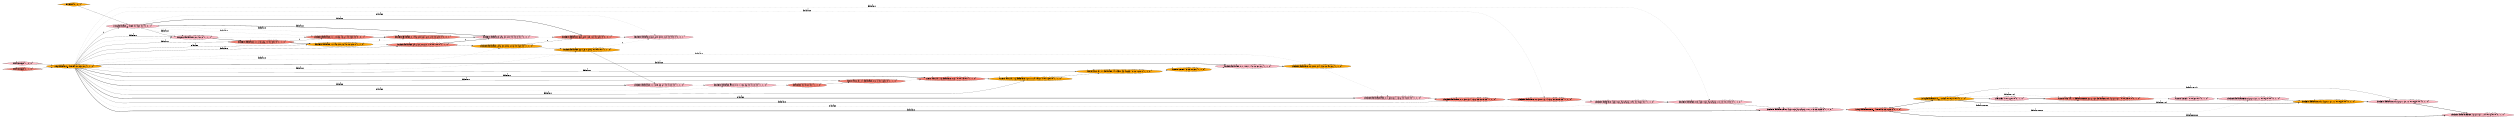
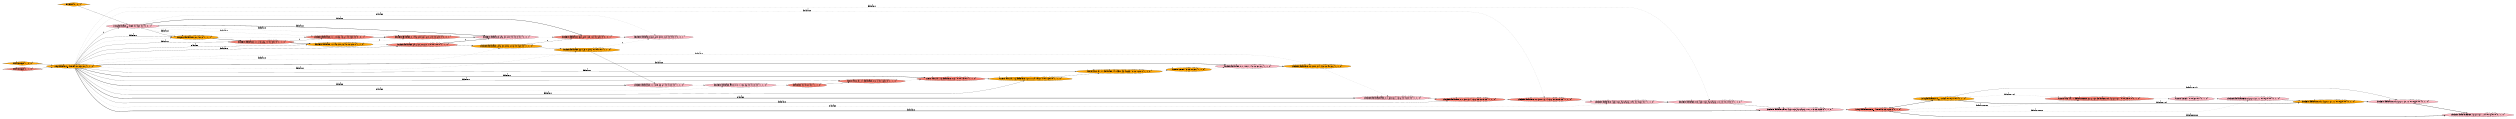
  digraph {
    rankdir=LR
    node [fillcolor=lightpink shape=ellipse style=filled]
    edge [style=dotted]
    n1 [fillcolor=orange label="assertU(adoc(\"id\",\"16\",fieldName,\"18.71111,19.79750\"))@@@15@@@['1', '1', '0']"]
    n2 [fillcolor=orange label="assertU(adoc(\"id\",\"17\",fieldName,\"44.043900,-95.436643\"))@@@16@@@['1', '1', '0']"]
    n3 [fillcolor=orange label="assertU(commit())@@@17@@@['1', '1', '0']"]
    n4 [label="String fieldName = \"home\"@@@3@@@['0', '0', '1']"]
    n5 [fillcolor=salmon label="checkHits(fieldName,\"1,1\",100,5,3,4,5,6,7)@@@5@@@['0', '0', '1']"]
-   n6 [label="setupDocs(fieldName)@@@4@@@['1', '1', '1']"]
+   n6 [fillcolor=orange label="setupDocs(fieldName)@@@4@@@['1', '1', '1']"]
    n7 [label="checkHits(fieldName,\"33.0,-80.0\",5000,13)@@@9@@@['0', '0', '1']"]
    n8 [fillcolor=salmon label="checkHits(fieldName,\"33.0,-80.0\",300,12)@@@8@@@['0', '0', '1']"]
    n9 [label="checkHits(fieldName,\"89.8, 50\",200,9)@@@7@@@['0', '0', '1']"]
    n10 [fillcolor=salmon label="checkHits(fieldName,\"0,179.8\",200,5,3,4,8,10,12)@@@6@@@['0', '0', '1']"]
    n11 [fillcolor=salmon label="checkHits(fieldName,\"1,1\",175,3,5,6,7)@@@5@@@['1', '1', '0']"]
    n12 [fillcolor=orange label="String fieldNameWork = \"work_ll\"@@@27@@@['0', '1', '0']"]
    n13 [fillcolor=orange label="checkHits(fieldNameWork,\"48.60,11.61\",1,1)@@@32@@@['0', '1', '0']"]
-   n14 [label="clearIndex()@@@28@@@['0', '1', '0']"]
    n15 [fillcolor=salmon label="assertU(adoc(\"id\",\"1\",fieldNameHome,\"52.67,7.30\",fieldNameWork,\"48.60,11.61\"))@@@29@@@['0', '1', '0']"]
    n16 [label="checkHits(fieldNameWork,\"52.67,7.30\",1,0)@@@33@@@['0', '1', '0']"]
    n17 [label="assertU(commit())@@@30@@@['0', '1', '0']"]
    n18 [label="checkHits(fieldNameHome,\"48.60,11.61\",1,0)@@@34@@@['0', '1', '0']"]
    n19 [label="checkHits(fieldName,\"43.517030,-96.789603\",109,0)@@@23@@@['1', '1', '0']"]
    n20 [label="checkHits(fieldName,true,\"43.517030,-96.789603\",110,0)@@@24@@@['1', '1', '0']"]
    n21 [label="checkHits(fieldName,false,\"43.517030,-96.789603\",110,1,17)@@@25@@@['1', '1', '0']"]
    n22 [fillcolor=orange label="checkHits(fieldName,\"-89.8, 50\",200,2,12,13)@@@8@@@['1', '1', '0']"]
    n23 [fillcolor=orange label="checkHits(fieldName,\"33.0,-80.0\",300,2)@@@9@@@['1', '1', '0']"]
    n24 [label="checkHits(fieldName,\"1,1\",5000,3,5,6,7)@@@10@@@['1', '1', '0']"]
    n25 [fillcolor=orange label="checkHits(fieldName,\"0,179.8\",200,2,8,9)@@@6@@@['1', '1', '0']"]
    n26 [fillcolor=salmon label="checkHits(fieldName,\"89.8, 50\",200,2,10,11)@@@7@@@['1', '1', '0']"]
    n27 [label="checkHits(fieldName,\"0,0\",1000,1,14)@@@18@@@['1', '1', '0']"]
    n28 [fillcolor=orange label="checkHits(fieldName,\"0,0\",2000,2,14,15)@@@19@@@['1', '1', '0']"]
    n29 [fillcolor=salmon label="String fieldNameHome = \"home_ll\"@@@26@@@['0', '1', '0']"]
    n30 [label="checkHits(fieldNameHome,\"52.67,7.30\",1,1)@@@31@@@['0', '1', '0']"]
-   n31 [label="testLatLonType['1', '0', '0']" shape=diamond]
+   n31 [fillcolor=orange label="testLatLonType['1', '0', '0']" shape=diamond]
    n32 [fillcolor=orange label="String fieldName = \"home_ll\"@@@3@@@['1', '1', '0']"]
    n33 [fillcolor=salmon label="assertU(adoc(\"id\",\"15\",fieldName,\"0,15\"))@@@14@@@['1', '1', '0']"]
    n34 [label="checkHits(fieldName,false,\"0,0\",3000,3,14,15,16)@@@20@@@['1', '1', '0']"]
    n35 [fillcolor=salmon label="checkHits(fieldName,\"0,0\",3001,3,14,15,16)@@@21@@@['1', '1', '0']"]
    n36 [fillcolor=salmon label="assertU(adoc(\"id\",\"14\",fieldName,\"0,5\"))@@@13@@@['1', '1', '0']"]
    n37 [label="checkHits(fieldName,false,\"0.1,0.1\",15,2,5,6)@@@11@@@['1', '1', '0']"]
    n38 [fillcolor=salmon label="checkHits(fieldName,\"0,0\",3000.1,3,14,15,16)@@@22@@@['1', '1', '0']"]
    n39 [fillcolor=salmon label="testLatLonType['0', '1', '0']" shape=diamond]
    n40 [fillcolor=salmon label="clearIndex()@@@12@@@['1', '1', '0']"]
    n41 [fillcolor=orange label="testPoints['0', '0', '1']" shape=diamond]
    n1 -> n2 [style=solid]
    n2 -> n3
    n3 -> n27
    n4 -> n5 [label=fieldName]
    n4 -> n6 [label=fieldName]
    n4 -> n6 [style=solid]
    n4 -> n7 [label=fieldName]
    n4 -> n8 [label=fieldName style=bold]
    n4 -> n9 [label=fieldName style=bold]
    n4 -> n10 [label=fieldName]
    n5 -> n10 [style=bold]
    n6 -> n5
    n6 -> n11 [style=bold]
    n8 -> n7 [style=solid]
    n9 -> n8
    n10 -> n9 [style=bold]
    n11 -> n5 [label=0 style=solid]
    n11 -> n25 [style=bold]
    n12 -> n13 [label=fieldNameWork style=bold]
-   n12 -> n14 [style=solid]
    n12 -> n15 [label=fieldNameWork]
    n12 -> n16 [label=fieldNameWork style=solid]
    n13 -> n16 [style=bold]
-   n14 -> n15 [style=bold]
    n15 -> n17
    n16 -> n18 [style=bold]
    n17 -> n30
    n19 -> n20 [style=bold]
    n20 -> n21 [style=solid]
    n21 -> n29
    n22 -> n8 [label=0 style=solid]
    n22 -> n23 [style=solid]
    n23 -> n7 [label=0]
    n23 -> n24 [style=solid]
    n24 -> n37
    n25 -> n10 [label=0]
    n25 -> n26
    n26 -> n9 [label=0 style=bold]
    n26 -> n22 [style=solid]
    n27 -> n28 [style=bold]
    n28 -> n34
    n29 -> n12 [style=bold]
    n29 -> n15 [label=fieldNameHome]
    n29 -> n18 [label=fieldNameHome style=bold]
    n29 -> n30 [label=fieldNameHome]
    n30 -> n13 [style=solid]
    n31 -> n32 [style=solid]
    n32 -> n1 [label=fieldName style=solid]
    n32 -> n2 [label=fieldName style=solid]
    n32 -> n4 [label=0 style=solid]
    n32 -> n6 [label=fieldName style=solid]
    n32 -> n6
    n32 -> n11 [label=fieldName style=solid]
    n32 -> n19 [label=fieldName]
    n32 -> n20 [label=fieldName]
    n32 -> n21 [label=fieldName style=bold]
    n32 -> n22 [label=fieldName]
    n32 -> n23 [label=fieldName]
    n32 -> n24 [label=fieldName style=bold]
    n32 -> n25 [label=fieldName style=solid]
    n32 -> n26 [label=fieldName style=solid]
    n32 -> n27 [label=fieldName style=bold]
    n32 -> n28 [label=fieldName]
    n32 -> n33 [label=fieldName style=bold]
    n32 -> n34 [label=fieldName style=bold]
    n32 -> n35 [label=fieldName style=solid]
    n32 -> n36 [label=fieldName style=solid]
    n32 -> n37 [label=fieldName]
    n32 -> n38 [label=fieldName]
    n33 -> n1 [style=solid]
    n34 -> n35 [style=solid]
    n35 -> n38
    n36 -> n33
    n37 -> n40
    n38 -> n19
    n39 -> n32 [style=solid]
    n40 -> n36 [style=solid]
    n41 -> n4 [style=solid]
  }
